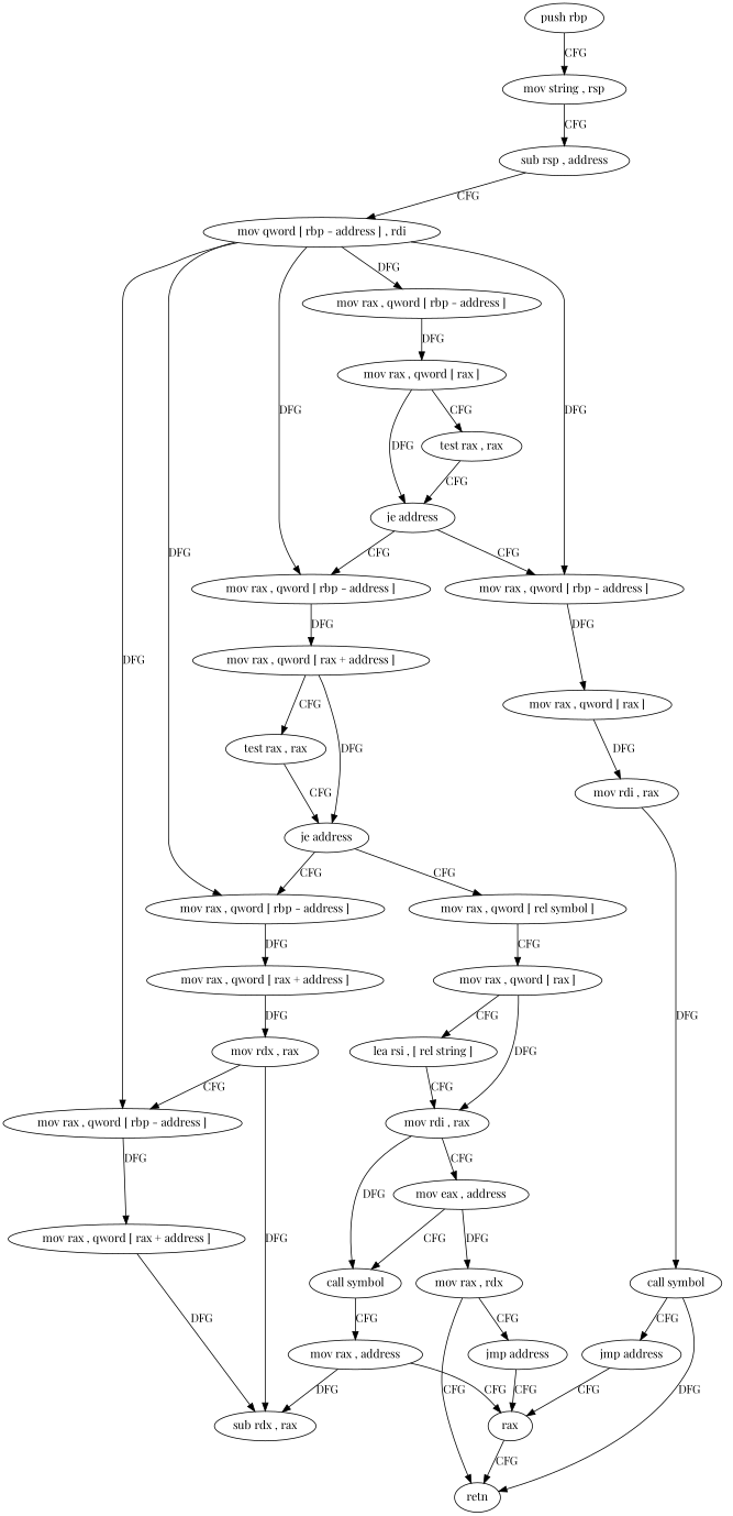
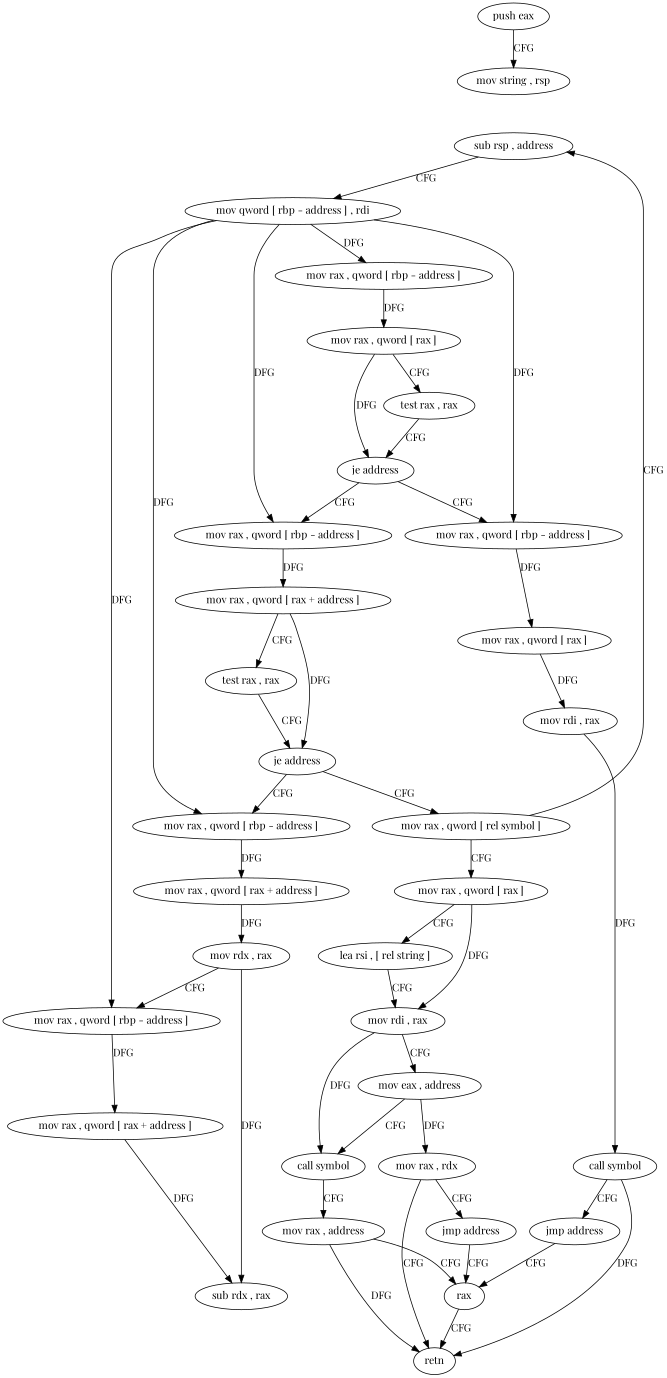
  digraph {
    fontname="Playfair Display"
    node [fontname="Playfair Display"]
    edge [fontname="Playfair Display"]
-   n1 [label="push rbp"]
+   n1 [label="push eax"]
    n2 [label="mov string , rsp"]
    n3 [label="sub rsp , address"]
    n4 [label="mov qword [ rbp - address ] , rdi"]
    n5 [label="mov rax , qword [ rbp - address ]"]
    n6 [label="mov rax , qword [ rbp - address ]"]
    n7 [label="mov rax , qword [ rbp - address ]"]
    n8 [label="mov rax , qword [ rbp - address ]"]
    n9 [label="mov rax , qword [ rbp - address ]"]
    n10 [label="mov rax , qword [ rax ]"]
    n11 [label="mov rax , qword [ rax + address ]"]
    n12 [label="mov rax , qword [ rax ]"]
    n13 [label="mov rax , qword [ rax + address ]"]
    n14 [label="mov rax , qword [ rax + address ]"]
    n15 [label="test rax , rax"]
    n16 [label="je address"]
    n17 [label="test rax , rax"]
    n18 [label="je address"]
    n19 [label="mov rdi , rax"]
    n20 [label="mov rax , qword [ rel symbol ]"]
    n21 [label="mov rax , qword [ rax ]"]
    n22 [label="lea rsi , [ rel string ]"]
    n23 [label="mov rdi , rax"]
    n24 [label="mov rdx , rax"]
    n25 [label="call symbol"]
    n26 [label="jmp address"]
    n27 [label=retn]
    n28 [label=rax]
    n29 [label="mov eax , address"]
    n30 [label="call symbol"]
    n31 [label="mov rax , rdx"]
    n32 [label="mov rax , address"]
    n33 [label="sub rdx , rax"]
    n34 [label="jmp address"]
    n1 -> n2 [label=CFG]
-   n2 -> n3 [label=CFG]
+   n20 -> n3 [label=CFG]
    n3 -> n4 [label=CFG]
    n4 -> n5 [label=DFG]
    n4 -> n6 [label=DFG]
    n4 -> n7 [label=DFG]
    n4 -> n8 [label=DFG]
    n4 -> n9 [label=DFG]
    n5 -> n10 [label=DFG]
    n6 -> n11 [label=DFG]
    n7 -> n12 [label=DFG]
    n8 -> n13 [label=DFG]
    n9 -> n14 [label=DFG]
    n10 -> n15 [label=CFG]
    n10 -> n16 [label=DFG]
    n11 -> n17 [label=CFG]
    n11 -> n18 [label=DFG]
    n12 -> n19 [label=DFG]
    n13 -> n24 [label=DFG]
    n14 -> n33 [label=DFG]
    n15 -> n16 [label=CFG]
    n16 -> n6 [label=CFG]
    n16 -> n7 [label=CFG]
    n17 -> n18 [label=CFG]
    n18 -> n8 [label=CFG]
    n18 -> n20 [label=CFG]
    n19 -> n25 [label=DFG]
    n20 -> n21 [label=CFG]
    n21 -> n22 [label=CFG]
    n21 -> n23 [label=DFG]
    n22 -> n23 [label=CFG]
    n23 -> n29 [label=CFG]
    n23 -> n30 [label=DFG]
    n24 -> n9 [label=CFG]
    n24 -> n33 [label=DFG]
    n25 -> n26 [label=CFG]
    n25 -> n27 [label=DFG]
    n26 -> n28 [label=CFG]
    n28 -> n27 [label=CFG]
    n29 -> n30 [label=CFG]
    n29 -> n31 [label=DFG]
    n30 -> n32 [label=CFG]
    n31 -> n27 [label=CFG]
    n31 -> n34 [label=CFG]
-   n32 -> n33 [label=DFG]
+   n32 -> n27 [label=DFG]
    n32 -> n28 [label=CFG]
    n34 -> n28 [label=CFG]
  }
